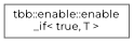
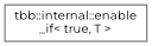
  digraph {
    rankdir=TB
    fontname=Montserrat
-   n1 [color=grey40 fillcolor=white fontname=Montserrat fontsize=10 height=0.2 label="tbb::enable::enable\l_if\< true, T \>" shape=box style=filled width=0.4]
+   n1 [color=grey40 fillcolor=white fontname=Montserrat fontsize=10 height=0.2 label="tbb::internal::enable\l_if\< true, T \>" shape=box style=filled width=0.4]
  }
